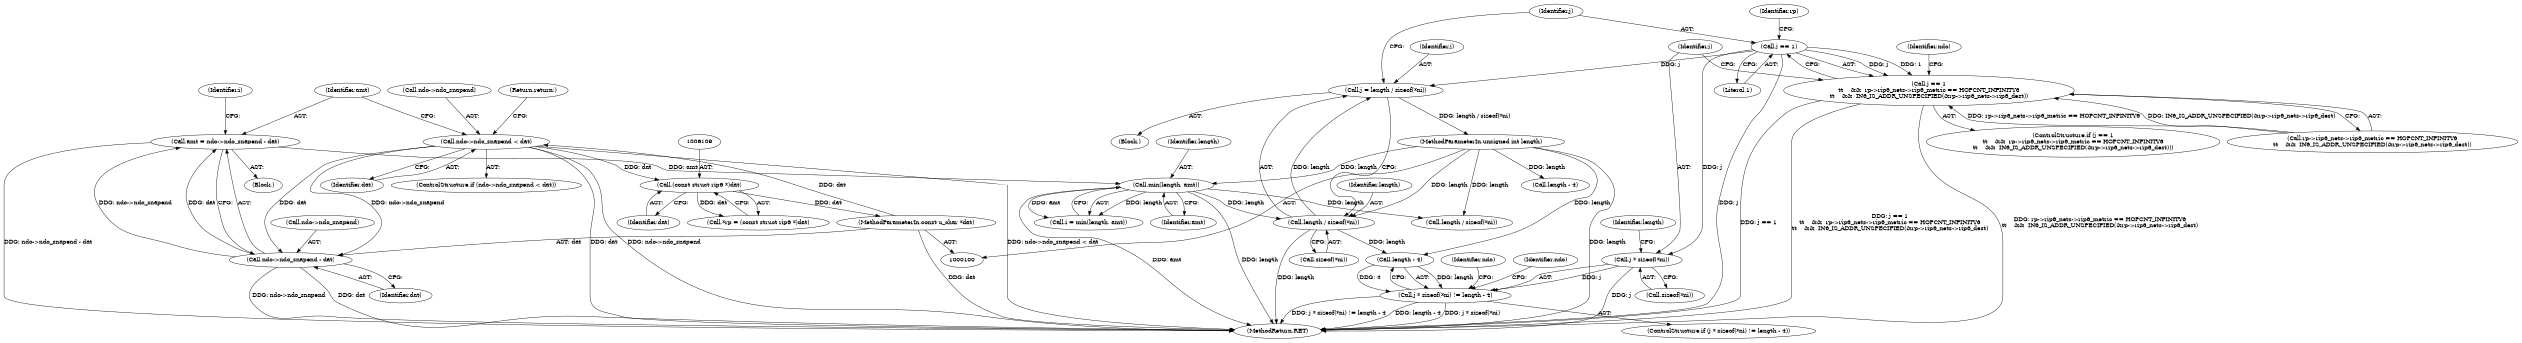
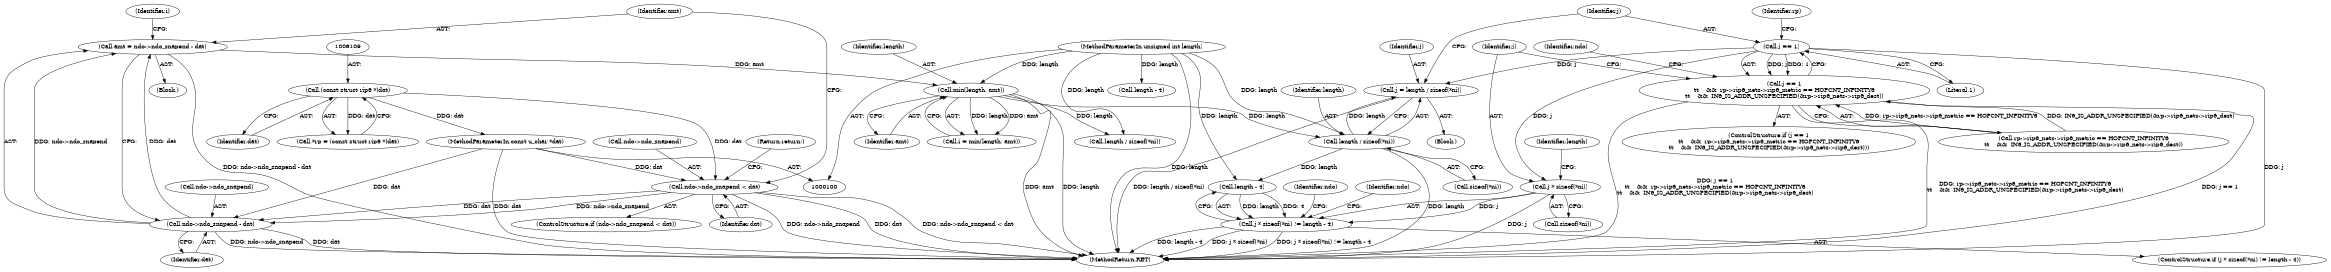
  digraph {
    n1 [label="(Call,j = length / sizeof(*ni))"]
    n2 [label="(Call,length / sizeof(*ni))"]
    n3 [label="(MethodReturn,RET)"]
    n4 [label="(Block,)"]
    n5 [label="(Call,sizeof(*ni))"]
    n6 [label="(Call,length - 4)"]
    n7 [label="(Call,j == 1)"]
    n8 [label="(Call,j == 1\n\t\t    &&  rp->rip6_nets->rip6_metric == HOPCNT_INFINITY6\n\t\t    &&  IN6_IS_ADDR_UNSPECIFIED(&rp->rip6_nets->rip6_dest))"]
    n9 [label="(Call,j * sizeof(*ni))"]
    n10 [label="(Literal,1)"]
    n11 [label="(Call,j * sizeof(*ni) != length - 4)"]
    n12 [label="(Call,min(length, amt))"]
    n13 [label="(Call,length / sizeof(*ni))"]
    n14 [label="(Identifier,amt)"]
    n15 [label="(Call,i = min(length, amt))"]
    n16 [label="(MethodParameterIn,unsigned int length)"]
    n17 [label="(Call,length - 4)"]
    1000100
    n19 [label="(Call,amt = ndo->ndo_snapend - dat)"]
    n20 [label="(Call,ndo->ndo_snapend - dat)"]
    n21 [label="(Block,)"]
    n22 [label="(Identifier,dat)"]
    n23 [label="(Call,ndo->ndo_snapend < dat)"]
    n24 [label="(ControlStructure,if (ndo->ndo_snapend < dat))"]
    n25 [label="(Identifier,dat)"]
    n26 [label="(Call,(const struct rip6 *)dat)"]
    n27 [label="(Identifier,dat)"]
    n28 [label="(Call,*rp = (const struct rip6 *)dat)"]
    n29 [label="(MethodParameterIn,const u_char *dat)"]
    n30 [label="(Call,rp->rip6_nets->rip6_metric == HOPCNT_INFINITY6\n\t\t    &&  IN6_IS_ADDR_UNSPECIFIED(&rp->rip6_nets->rip6_dest))"]
    n31 [label="(ControlStructure,if (j == 1\n\t\t    &&  rp->rip6_nets->rip6_metric == HOPCNT_INFINITY6\n\t\t    &&  IN6_IS_ADDR_UNSPECIFIED(&rp->rip6_nets->rip6_dest)))"]
    n32 [label="(Call,sizeof(*ni))"]
    n33 [label="(ControlStructure,if (j * sizeof(*ni) != length - 4))"]
    n34 [label="(Identifier,length)"]
    n35 [label="(Identifier,j)"]
    n36 [label="(Identifier,length)"]
    n37 [label="(Identifier,j)"]
    n38 [label="(Identifier,amt)"]
    n39 [label="(Identifier,ndo)"]
    n40 [label="(Identifier,i)"]
    n41 [label="(Identifier,length)"]
    n42 [label="(Call,ndo->ndo_snapend)"]
    n43 [label="(Identifier,rp)"]
    n44 [label="(Identifier,j)"]
    n45 [label="(Identifier,ndo)"]
    n46 [label="(Return,return;)"]
    n47 [label="(Call,ndo->ndo_snapend)"]
    n48 [label="(Identifier,ndo)"]
    n49 [label=1006109]
    n1 -> n2 [label="CFG: "]
-   n1 -> n16 [label="DDG: length / sizeof(*ni)"]
+   n1 -> n3 [label="DDG: length / sizeof(*ni)"]
    n1 -> n4 [label="AST: "]
    n2 -> n1 [label="AST: "]
    n2 -> n1 [label="DDG: length"]
    n2 -> n3 [label="DDG: length"]
    n2 -> n5 [label="CFG: "]
    n2 -> n6 [label="DDG: length"]
    n5 -> n2 [label="AST: "]
    n6 -> n11 [label="AST: "]
    n6 -> n11 [label="DDG: length"]
    n6 -> n11 [label="DDG: 4"]
    n7 -> n1 [label="DDG: j"]
    n7 -> n3 [label="DDG: j"]
    n7 -> n8 [label="AST: "]
    n7 -> n8 [label="DDG: j"]
    n7 -> n8 [label="DDG: 1"]
    n7 -> n9 [label="DDG: j"]
    n7 -> n10 [label="CFG: "]
    n8 -> n3 [label="DDG: rp->rip6_nets->rip6_metric == HOPCNT_INFINITY6\n\t\t    &&  IN6_IS_ADDR_UNSPECIFIED(&rp->rip6_nets->rip6_dest)"]
    n8 -> n3 [label="DDG: j == 1"]
    n8 -> n3 [label="DDG: j == 1\n\t\t    &&  rp->rip6_nets->rip6_metric == HOPCNT_INFINITY6\n\t\t    &&  IN6_IS_ADDR_UNSPECIFIED(&rp->rip6_nets->rip6_dest)"]
    n8 -> n7 [label="CFG: "]
    n8 -> n30 [label="CFG: "]
    n8 -> n31 [label="AST: "]
    n9 -> n3 [label="DDG: j"]
    n9 -> n11 [label="AST: "]
    n9 -> n11 [label="DDG: j"]
    n9 -> n32 [label="CFG: "]
    n10 -> n7 [label="AST: "]
    n11 -> n3 [label="DDG: j * sizeof(*ni) != length - 4"]
    n11 -> n3 [label="DDG: length - 4"]
    n11 -> n3 [label="DDG: j * sizeof(*ni)"]
    n11 -> n6 [label="CFG: "]
    n11 -> n33 [label="AST: "]
    n12 -> n2 [label="DDG: length"]
    n12 -> n3 [label="DDG: amt"]
    n12 -> n3 [label="DDG: length"]
    n12 -> n13 [label="DDG: length"]
    n12 -> n14 [label="CFG: "]
    n12 -> n15 [label="AST: "]
    n12 -> n15 [label="DDG: length"]
    n12 -> n15 [label="DDG: amt"]
    n14 -> n12 [label="AST: "]
    n15 -> n12 [label="CFG: "]
    n16 -> n2 [label="DDG: length"]
    n16 -> n3 [label="DDG: length"]
    n16 -> n6 [label="DDG: length"]
    n16 -> n12 [label="DDG: length"]
    n16 -> n13 [label="DDG: length"]
    n16 -> n17 [label="DDG: length"]
    n16 -> 1000100 [label="AST: "]
    n19 -> n3 [label="DDG: ndo->ndo_snapend - dat"]
    n19 -> n12 [label="DDG: amt"]
    n19 -> n20 [label="CFG: "]
    n19 -> n21 [label="AST: "]
    n20 -> n3 [label="DDG: ndo->ndo_snapend"]
    n20 -> n3 [label="DDG: dat"]
    n20 -> n19 [label="AST: "]
    n20 -> n19 [label="DDG: ndo->ndo_snapend"]
    n20 -> n19 [label="DDG: dat"]
    n20 -> n22 [label="CFG: "]
    n22 -> n20 [label="AST: "]
    n23 -> n3 [label="DDG: ndo->ndo_snapend < dat"]
    n23 -> n3 [label="DDG: dat"]
    n23 -> n3 [label="DDG: ndo->ndo_snapend"]
    n23 -> n20 [label="DDG: ndo->ndo_snapend"]
    n23 -> n20 [label="DDG: dat"]
    n23 -> n24 [label="AST: "]
    n23 -> n25 [label="CFG: "]
    n25 -> n23 [label="AST: "]
-   n23 -> n26 [label="DDG: dat"]
+   n26 -> n23 [label="DDG: dat"]
    n26 -> n27 [label="CFG: "]
    n26 -> n28 [label="AST: "]
    n26 -> n28 [label="DDG: dat"]
    n26 -> n29 [label="DDG: dat"]
    n27 -> n26 [label="AST: "]
    n28 -> n26 [label="CFG: "]
    n29 -> n3 [label="DDG: dat"]
    n29 -> 1000100 [label="AST: "]
-   n29 -> n20 [label="AST: dat"]
+   n29 -> n20 [label="DDG: dat"]
    n29 -> n23 [label="DDG: dat"]
    n30 -> n8 [label="AST: "]
    n30 -> n8 [label="DDG: rp->rip6_nets->rip6_metric == HOPCNT_INFINITY6"]
    n30 -> n8 [label="DDG: IN6_IS_ADDR_UNSPECIFIED(&rp->rip6_nets->rip6_dest)"]
    n32 -> n9 [label="AST: "]
    n34 -> n2 [label="AST: "]
    n35 -> n1 [label="CFG: "]
    n35 -> n7 [label="AST: "]
    n36 -> n12 [label="AST: "]
    n37 -> n8 [label="CFG: "]
    n37 -> n9 [label="AST: "]
    n38 -> n19 [label="AST: "]
    n38 -> n23 [label="CFG: "]
    n39 -> n8 [label="CFG: "]
    n40 -> n19 [label="CFG: "]
    n41 -> n9 [label="CFG: "]
    n42 -> n23 [label="AST: "]
    n43 -> n7 [label="CFG: "]
    n44 -> n1 [label="AST: "]
    n45 -> n11 [label="CFG: "]
    n46 -> n23 [label="CFG: "]
    n47 -> n20 [label="AST: "]
    n48 -> n11 [label="CFG: "]
    n49 -> n26 [label="AST: "]
  }
